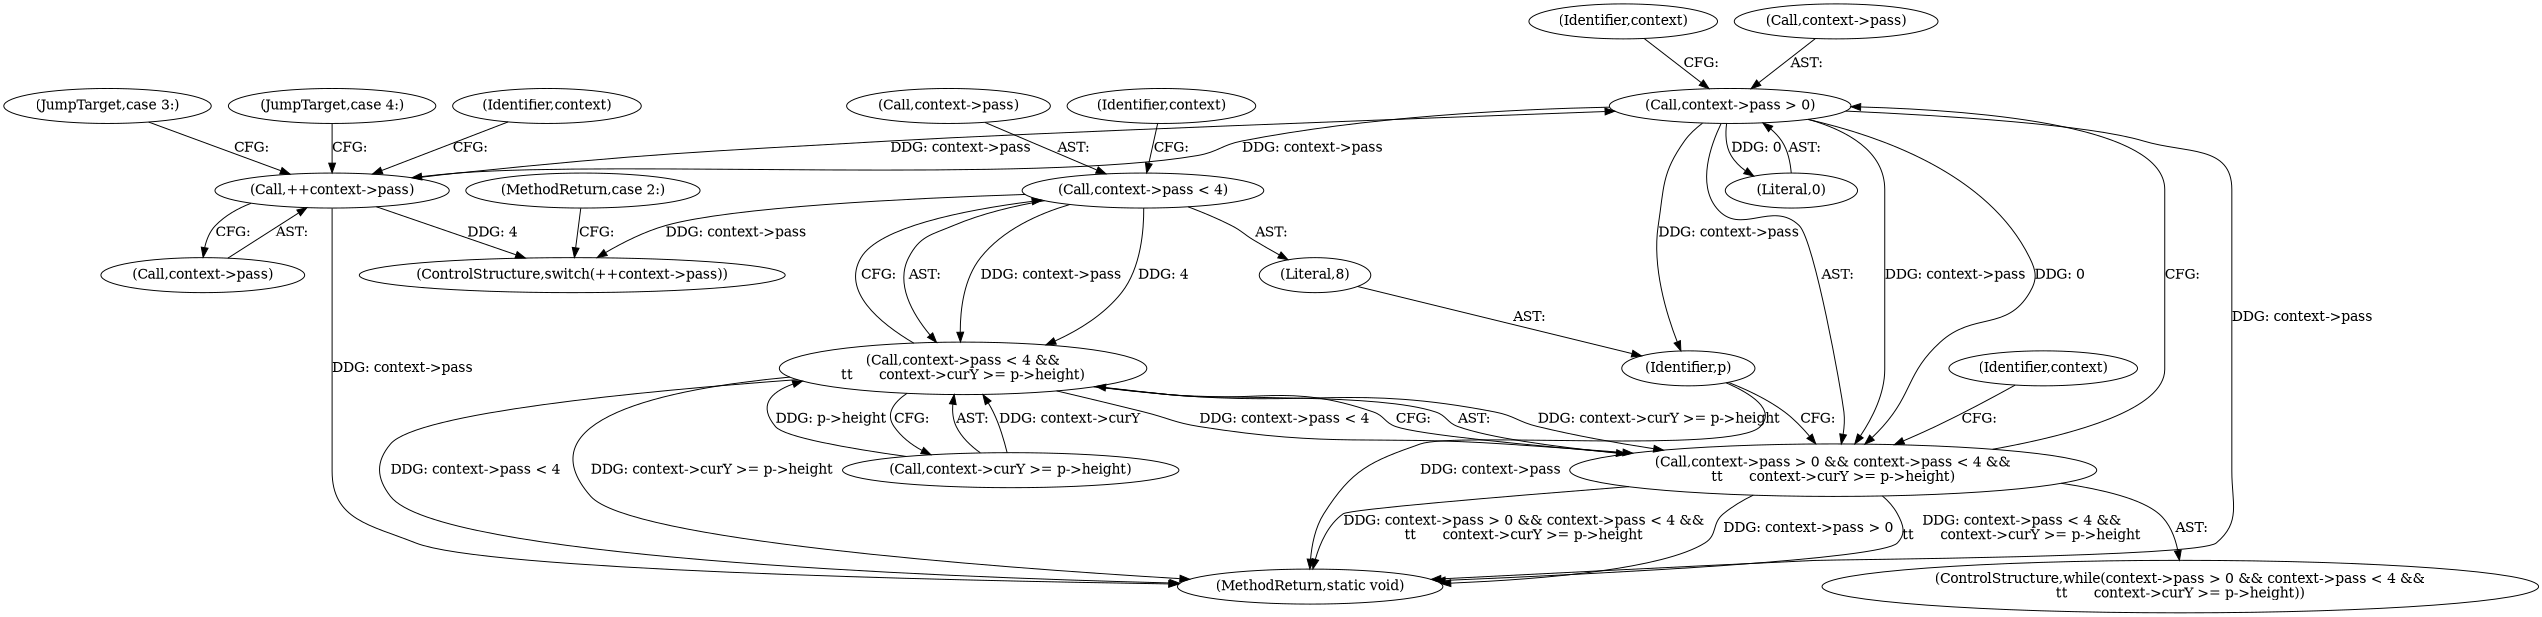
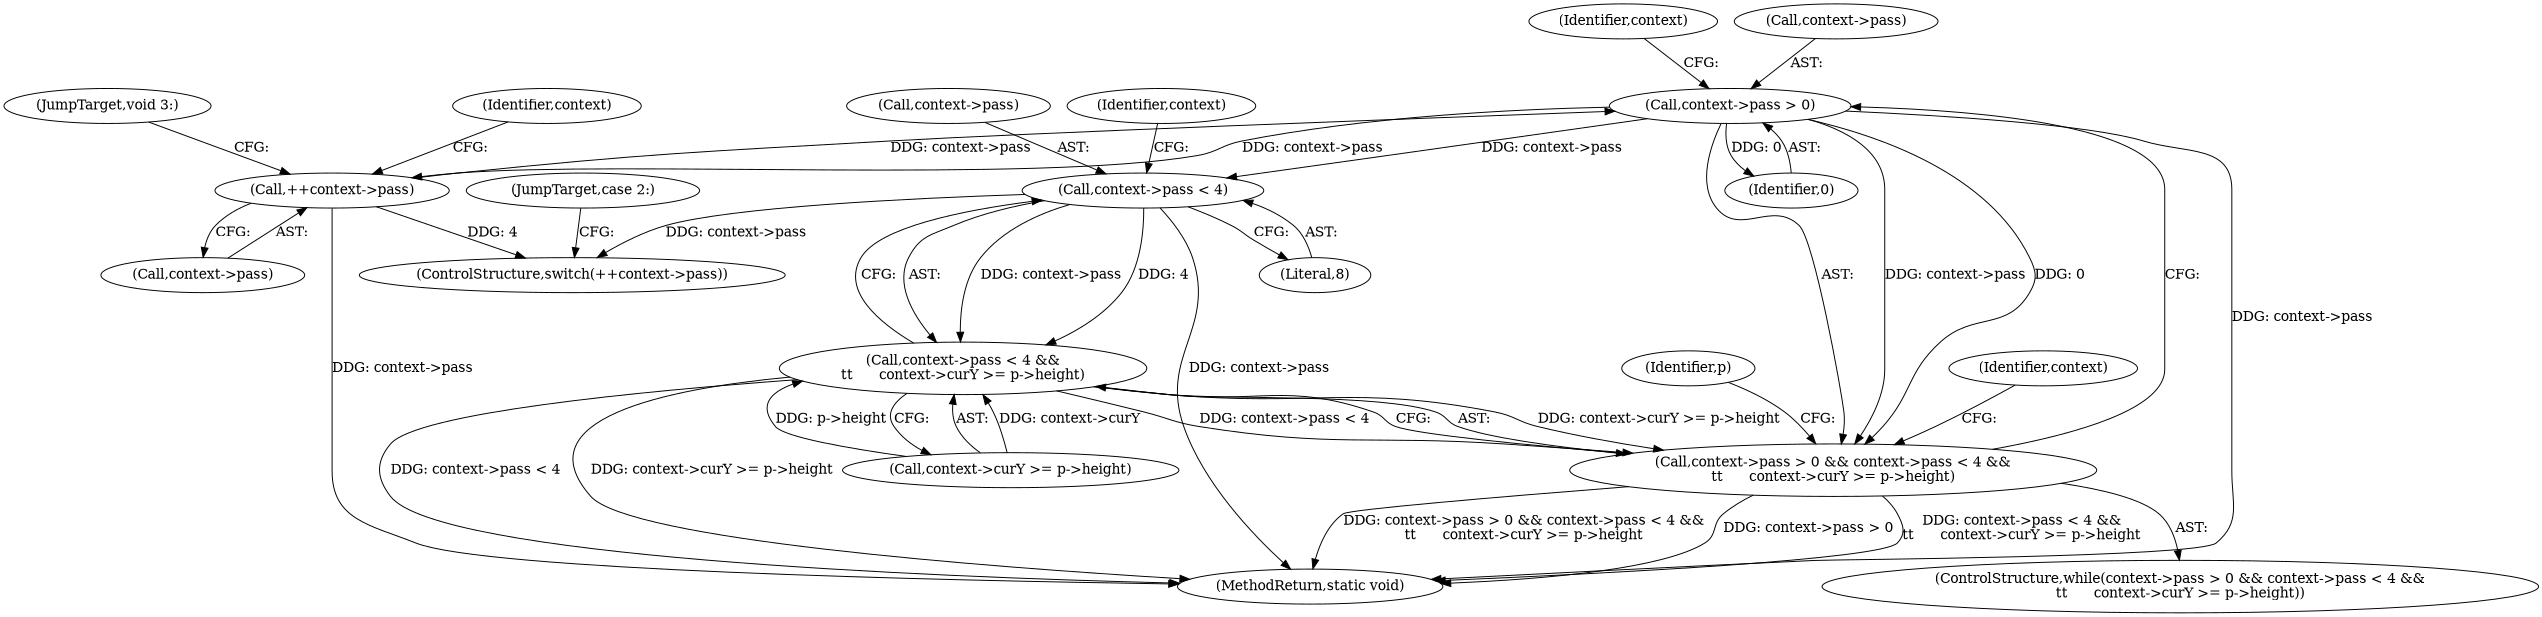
  digraph {
    n1 [label="(Call,context->pass > 0)"]
    n2 [label="(Call,++context->pass)"]
    n3 [label="(Call,context->pass < 4)"]
    n4 [label="(Call,context->pass > 0 && context->pass < 4 &&\n\t\t      context->curY >= p->height)"]
-   n5 [label="(Literal,0)"]
+   n5 [label="(Identifier,0)"]
    n6 [label="(MethodReturn,static void)"]
    n7 [label="(ControlStructure,switch(++context->pass))"]
    n8 [label="(Call,context->pass)"]
    n9 [label="(Call,context->pass < 4 &&\n\t\t      context->curY >= p->height)"]
    n10 [label="(Literal,8)"]
    n11 [label="(ControlStructure,while(context->pass > 0 && context->pass < 4 &&\n\t\t      context->curY >= p->height))"]
    n12 [label="(Call,context->curY >= p->height)"]
    n13 [label="(Identifier,context)"]
    n14 [label="(Identifier,context)"]
    n15 [label="(Identifier,p)"]
-   n16 [label="(JumpTarget,case 4:)"]
    n17 [label="(Identifier,context)"]
    n18 [label="(Call,context->pass)"]
    n19 [label="(Identifier,context)"]
-   n20 [label="(JumpTarget,case 3:)"]
-   n21 [label="(MethodReturn,case 2:)"]
+   n20 [label="(JumpTarget,void 3:)"]
+   n21 [label="(JumpTarget,case 2:)"]
    n22 [label="(Call,context->pass)"]
    n1 -> n2 [label="DDG: context->pass"]
-   n1 -> n15 [label="DDG: context->pass"]
+   n1 -> n3 [label="DDG: context->pass"]
    n1 -> n4 [label="AST: "]
    n1 -> n4 [label="DDG: context->pass"]
    n1 -> n4 [label="DDG: 0"]
    n1 -> n5 [label="DDG: 0"]
    n1 -> n6 [label="DDG: context->pass"]
    n2 -> n1 [label="DDG: context->pass"]
    n2 -> n6 [label="DDG: context->pass"]
    n2 -> n7 [label="DDG: 4"]
    n2 -> n8 [label="CFG: "]
-   n15 -> n6 [label="DDG: context->pass"]
+   n3 -> n6 [label="DDG: context->pass"]
    n3 -> n7 [label="DDG: context->pass"]
    n3 -> n9 [label="AST: "]
    n3 -> n9 [label="DDG: context->pass"]
    n3 -> n9 [label="DDG: 4"]
-   n3 -> n10 [label="AST: "]
+   n3 -> n10 [label="CFG: "]
    n4 -> n1 [label="CFG: "]
    n4 -> n6 [label="DDG: context->pass < 4 &&\n\t\t      context->curY >= p->height"]
    n4 -> n6 [label="DDG: context->pass > 0 && context->pass < 4 &&\n\t\t      context->curY >= p->height"]
    n4 -> n6 [label="DDG: context->pass > 0"]
    n4 -> n9 [label="CFG: "]
    n4 -> n11 [label="AST: "]
    n5 -> n1 [label="AST: "]
    n8 -> n2 [label="AST: "]
    n9 -> n3 [label="CFG: "]
    n9 -> n4 [label="AST: "]
    n9 -> n4 [label="DDG: context->pass < 4"]
    n9 -> n4 [label="DDG: context->curY >= p->height"]
    n9 -> n6 [label="DDG: context->pass < 4"]
    n9 -> n6 [label="DDG: context->curY >= p->height"]
    n9 -> n12 [label="CFG: "]
-   n10 -> n15 [label="AST: "]
+   n10 -> n3 [label="AST: "]
    n12 -> n9 [label="AST: "]
    n12 -> n9 [label="DDG: context->curY"]
    n12 -> n9 [label="DDG: p->height"]
    n13 -> n1 [label="CFG: "]
    n14 -> n4 [label="CFG: "]
    n15 -> n4 [label="CFG: "]
-   n16 -> n2 [label="CFG: "]
    n17 -> n2 [label="CFG: "]
    n18 -> n1 [label="AST: "]
    n19 -> n3 [label="CFG: "]
    n20 -> n2 [label="CFG: "]
    n21 -> n7 [label="CFG: "]
    n22 -> n3 [label="AST: "]
  }
